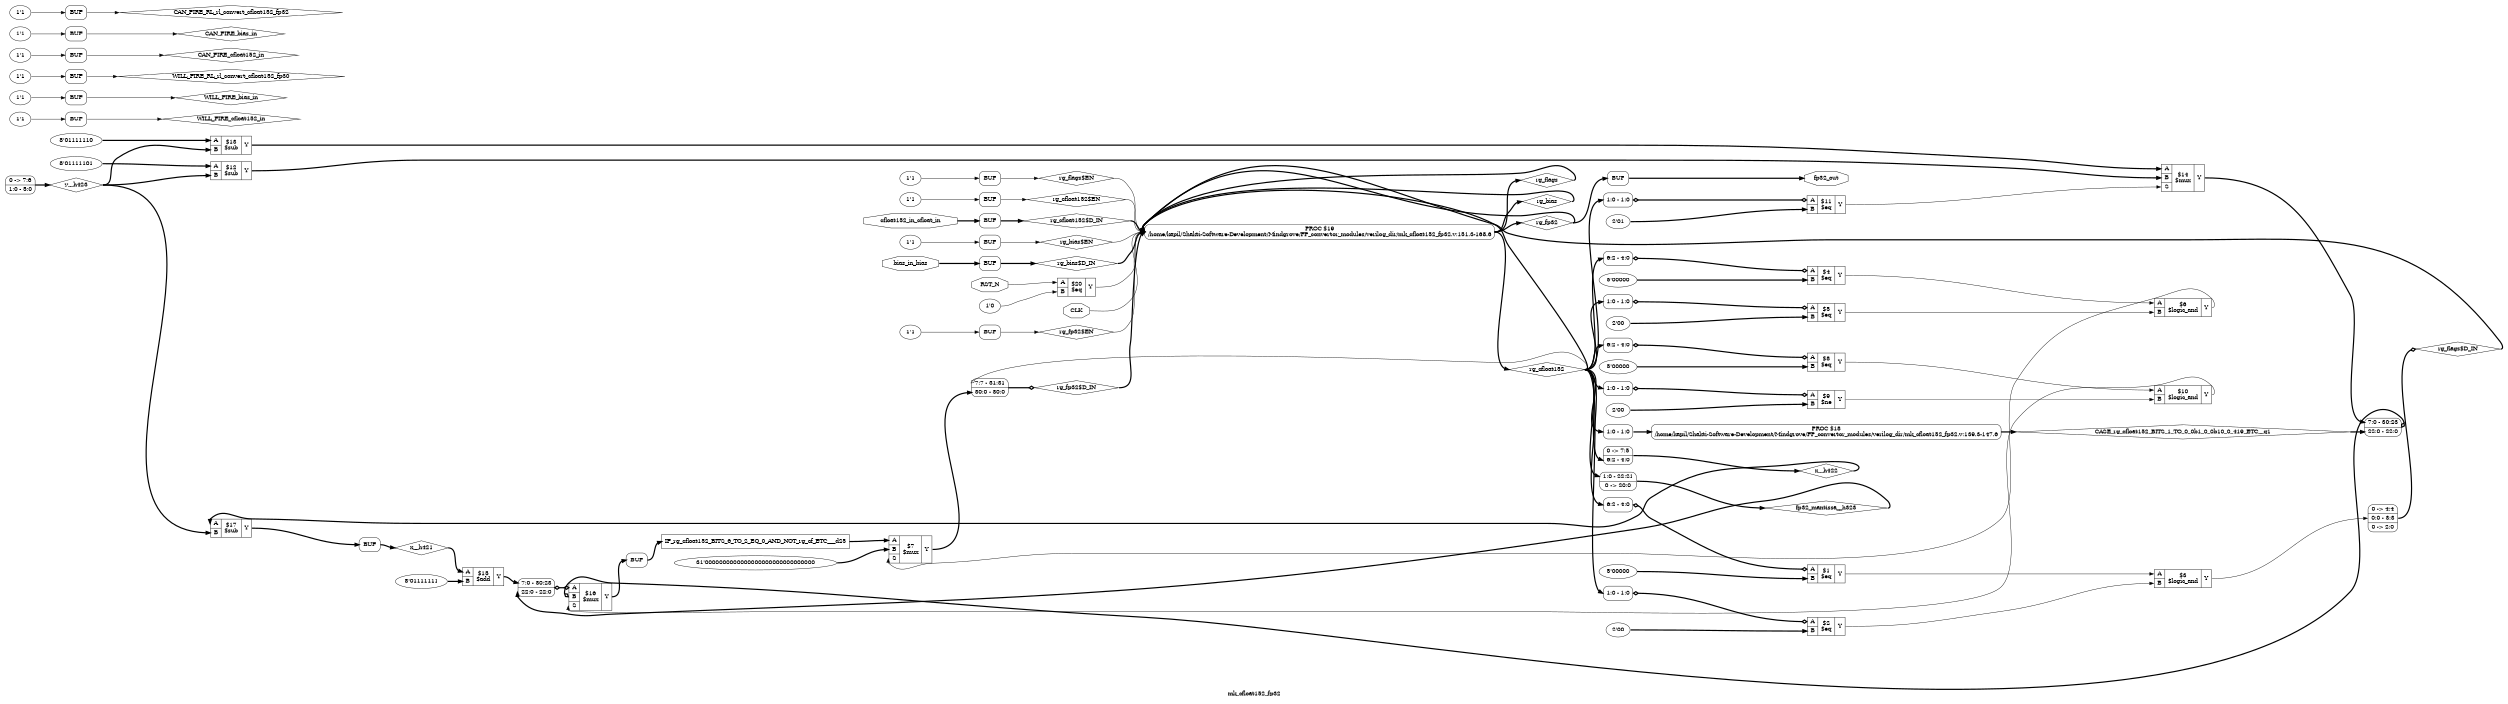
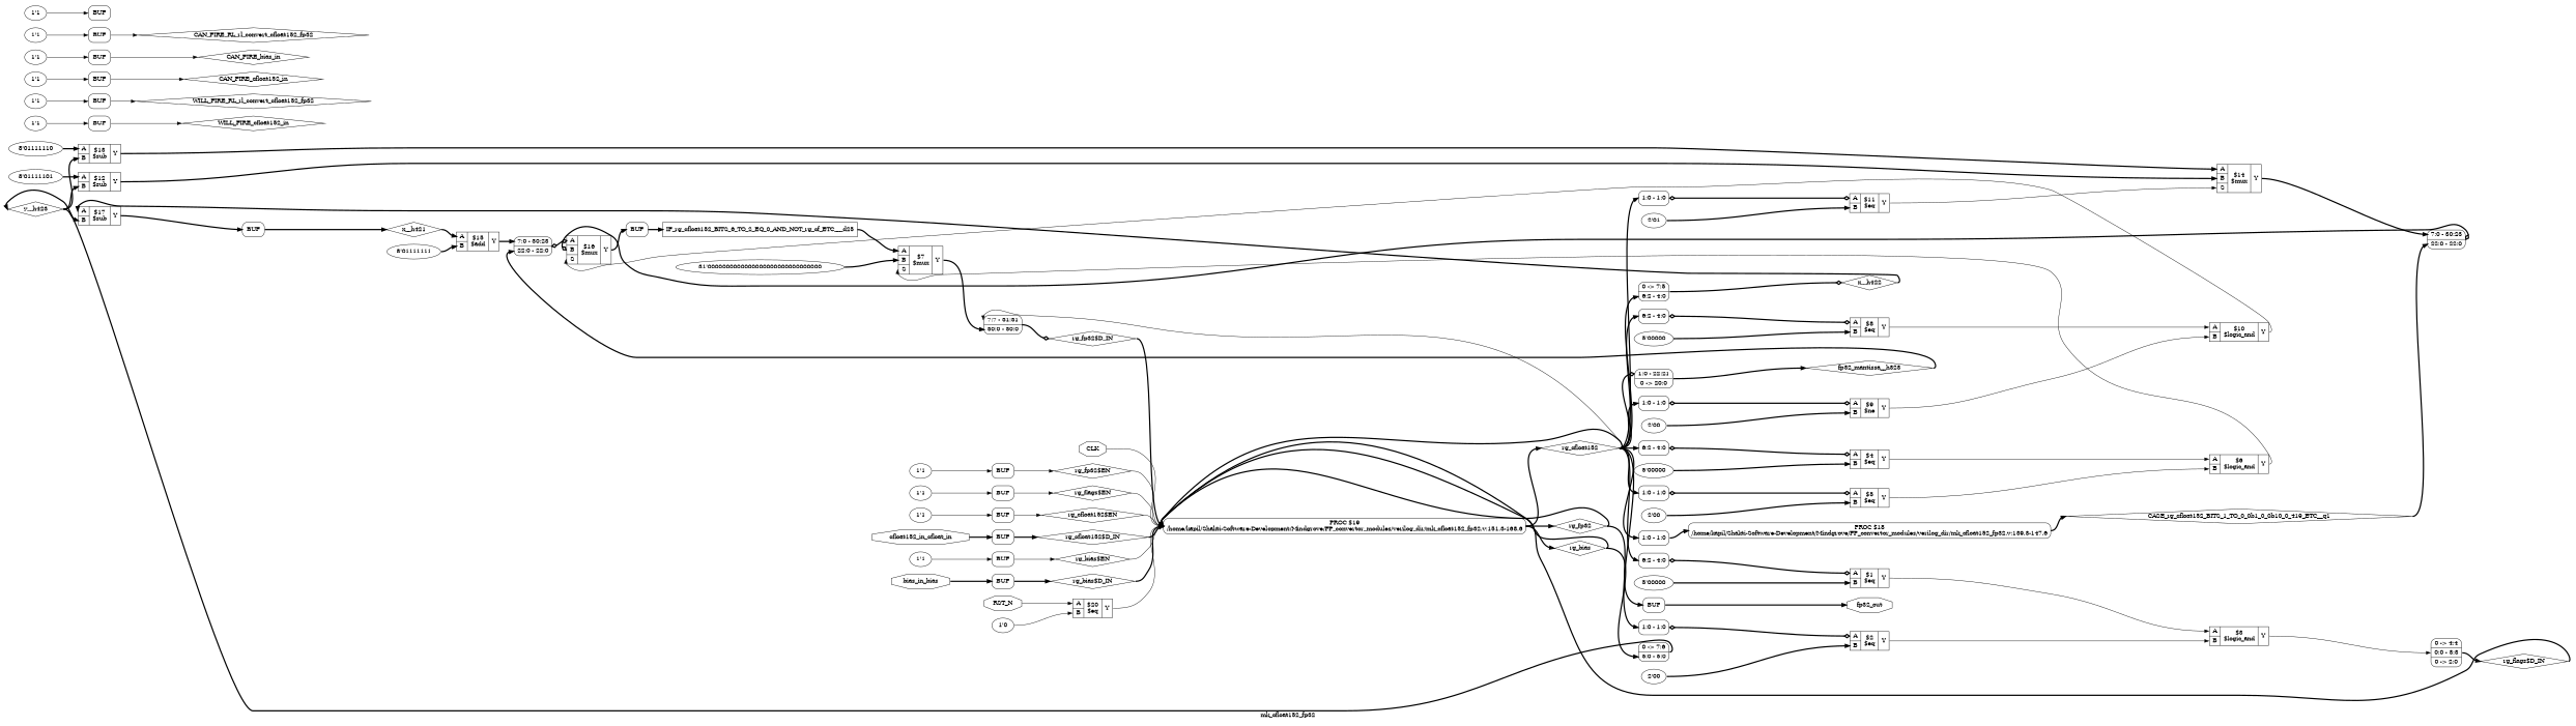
  digraph {
    label=mk_cfloat152_fp32
    rankdir=LR
    remincross=true
    node [shape=record]
    edge [color=black fontcolor=black headport=w style="setlinewidth(3)" tailport=e]
    n1 [color=black fontcolor=black label=y__h423 shape=diamond]
    n2 [label="{{<p54> A|<p55> B}|$17\n$sub|{<p56> Y}}"]
    n3 [label="{{<p54> A|<p55> B}|$13\n$sub|{<p56> Y}}"]
    n4 [label="{{<p54> A|<p55> B}|$12\n$sub|{<p56> Y}}"]
    n5 [label=BUF shape=box style=rounded]
    n6 [label="{{<p54> A|<p55> B|<p59> S}|$14\n$mux|{<p56> Y}}"]
    n7 [color=black fontcolor=black label=x__h422 shape=diamond]
    n8 [color=black fontcolor=black label=x__h421 shape=diamond]
    n9 [label="{{<p54> A|<p55> B}|$15\n$add|{<p56> Y}}"]
    n10 [color=black fontcolor=black label="<s1> 7:0 - 30:23 |<s0> 22:0 - 22:0 " style=rounded]
    n11 [color=black fontcolor=black label=fp32_mantissa__h323 shape=diamond]
    n12 [label="{{<p54> A|<p55> B|<p59> S}|$16\n$mux|{<p56> Y}}"]
    n13 [color=black fontcolor=black label=IF_rg_cfloat152_BITS_6_TO_2_EQ_0_AND_NOT_rg_cf_ETC___d25 shape=box]
    n14 [label="{{<p54> A|<p55> B|<p59> S}|$7\n$mux|{<p56> Y}}"]
    n15 [color=black fontcolor=black label="<s1> 7:7 - 31:31 |<s0> 30:0 - 30:0 " style=rounded]
    n16 [color=black fontcolor=black label=CASE_rg_cfloat152_BITS_1_TO_0_0b1_0_0b10_0_419_ETC__q1 shape=diamond]
    n17 [color=black fontcolor=black label="<s1> 7:0 - 30:23 |<s0> 22:0 - 22:0 " style=rounded]
    n18 [color=black fontcolor=black label=WILL_FIRE_cfloat152_in shape=diamond]
-   n19 [color=black fontcolor=black label=WILL_FIRE_bias_in shape=diamond]
-   n20 [color=black fontcolor=black label=WILL_FIRE_RL_rl_convert_cfloat152_fp30 shape=diamond]
+   n20 [color=black fontcolor=black label=WILL_FIRE_RL_rl_convert_cfloat152_fp32 shape=diamond]
    n21 [color=black fontcolor=black label=CAN_FIRE_cfloat152_in shape=diamond]
    n22 [color=black fontcolor=black label=CAN_FIRE_bias_in shape=diamond]
    n23 [color=black fontcolor=black label=CAN_FIRE_RL_rl_convert_cfloat152_fp32 shape=diamond]
    n24 [color=black fontcolor=black label="rg_fp32$EN" shape=diamond]
    n25 [label="PROC $19\n/home/kapil/Shakti-Software-Development/Mindgrove/FP_convertor_modules/verilog_dir/mk_cfloat152_fp32.v:151.3-168.6" shape=box style=rounded]
    n26 [color=black fontcolor=black label=rg_fp32 shape=diamond]
-   n27 [color=black fontcolor=black label=rg_flags shape=diamond]
    n28 [color=black fontcolor=black label=rg_cfloat152 shape=diamond]
    n29 [color=black fontcolor=black label=rg_bias shape=diamond]
    n30 [color=black fontcolor=black label="rg_fp32$D_IN" shape=diamond]
    n31 [label=BUF shape=box style=rounded]
    n32 [color=black fontcolor=black label=fp32_out shape=octagon]
    n33 [color=black fontcolor=black label="rg_flags$EN" shape=diamond]
    n34 [color=black fontcolor=black label="rg_flags$D_IN" shape=diamond]
    n35 [color=black fontcolor=black label="rg_cfloat152$EN" shape=diamond]
    n36 [color=black fontcolor=black label="rg_cfloat152$D_IN" shape=diamond]
    n37 [color=black fontcolor=black label="<s0> 1:0 - 1:0 " style=rounded]
    n38 [color=black fontcolor=black label="<s0> 1:0 - 1:0 " style=rounded]
    n39 [color=black fontcolor=black label="<s0> 6:2 - 4:0 " style=rounded]
    n40 [color=black fontcolor=black label="<s0> 1:0 - 1:0 " style=rounded]
    n41 [color=black fontcolor=black label="<s0> 6:2 - 4:0 " style=rounded]
    n42 [color=black fontcolor=black label="<s0> 1:0 - 1:0 " style=rounded]
    n43 [color=black fontcolor=black label="<s0> 6:2 - 4:0 " style=rounded]
    n44 [color=black fontcolor=black label="<s0> 1:0 - 1:0 " style=rounded]
    n45 [color=black fontcolor=black label="<s1> 1:0 - 22:21 |0 -&gt; 20:0 " style=rounded]
    n46 [color=black fontcolor=black label="0 -&gt; 7:5 |<s0> 6:2 - 4:0 " style=rounded]
    n47 [label="{{<p54> A|<p55> B}|$11\n$eq|{<p56> Y}}"]
    n48 [label="{{<p54> A|<p55> B}|$9\n$ne|{<p56> Y}}"]
    n49 [label="{{<p54> A|<p55> B}|$8\n$eq|{<p56> Y}}"]
    n50 [label="{{<p54> A|<p55> B}|$5\n$eq|{<p56> Y}}"]
    n51 [label="{{<p54> A|<p55> B}|$4\n$eq|{<p56> Y}}"]
    n52 [label="{{<p54> A|<p55> B}|$2\n$eq|{<p56> Y}}"]
    n53 [label="{{<p54> A|<p55> B}|$1\n$eq|{<p56> Y}}"]
    n54 [label="PROC $18\n/home/kapil/Shakti-Software-Development/Mindgrove/FP_convertor_modules/verilog_dir/mk_cfloat152_fp32.v:139.3-147.6" shape=box style=rounded]
    n55 [color=black fontcolor=black label="rg_bias$EN" shape=diamond]
    n56 [color=black fontcolor=black label="rg_bias$D_IN" shape=diamond]
-   n57 [color=black fontcolor=black label="0 -&gt; 7:6 |<s0> 1:0 - 5:0 " style=rounded]
+   n57 [color=black fontcolor=black label="0 -&gt; 7:6 |<s0> 5:0 - 5:0 " style=rounded]
    n58 [color=black fontcolor=black label=bias_in_bias shape=octagon]
    n59 [label=BUF shape=box style=rounded]
    n60 [color=black fontcolor=black label=cfloat152_in_cfloat_in shape=octagon]
    n61 [label=BUF shape=box style=rounded]
    n62 [color=black fontcolor=black label=RST_N shape=octagon]
    n63 [label="{{<p54> A|<p55> B}|$20\n$eq|{<p56> Y}}"]
    n64 [color=black fontcolor=black label=CLK shape=octagon]
    n65 [label="1'0" shape=""]
    n66 [label=BUF shape=box style=rounded]
    n67 [label="8'01111111" shape=""]
    n68 [label="8'01111110" shape=""]
    n69 [label="8'01111101" shape=""]
    n70 [label="2'01" shape=""]
    n71 [label="{{<p54> A|<p55> B}|$10\n$logic_and|{<p56> Y}}"]
    n72 [label="2'00" shape=""]
    n73 [label="5'00000" shape=""]
    n74 [label="31'0000000000000000000000000000000" shape=""]
    n75 [label="{{<p54> A|<p55> B}|$6\n$logic_and|{<p56> Y}}"]
    n76 [label="2'00" shape=""]
    n77 [label="5'00000" shape=""]
    n78 [label="{{<p54> A|<p55> B}|$3\n$logic_and|{<p56> Y}}"]
    n79 [color=black fontcolor=black label="0 -&gt; 4:4 |<s1> 0:0 - 3:3 |0 -&gt; 2:0 " style=rounded]
    n80 [label="2'00" shape=""]
    n81 [label="5'00000" shape=""]
    n82 [label="1'1" shape=""]
    n83 [label=BUF shape=box style=rounded]
    n84 [label="1'1" shape=""]
    n85 [label=BUF shape=box style=rounded]
    n86 [label="1'1" shape=""]
    n87 [label=BUF shape=box style=rounded]
    n88 [label="1'1" shape=""]
    n89 [label=BUF shape=box style=rounded]
    n90 [label="1'1" shape=""]
    n91 [label=BUF shape=box style=rounded]
    n92 [label="1'1" shape=""]
    n93 [label=BUF shape=box style=rounded]
    n94 [label="1'1" shape=""]
    n95 [label=BUF shape=box style=rounded]
    n96 [label="1'1" shape=""]
    n97 [label=BUF shape=box style=rounded]
    n98 [label="1'1" shape=""]
    n99 [label=BUF shape=box style=rounded]
    n100 [label="1'1" shape=""]
    n101 [label=BUF shape=box style=rounded]
    n1 -> n2 [headport="p55:w"]
    n1 -> n3 [headport="p55:w"]
    n1 -> n4 [headport="p55:w"]
    n2 -> n5 [tailport="p56:e"]
    n3 -> n6 [headport="p54:w" tailport="p56:e"]
    n4 -> n6 [headport="p55:w" tailport="p56:e"]
    n5 -> n8
    n6 -> n17 [headport="s1:w" tailport="p56:e"]
    n7 -> n2 [headport="p54:w"]
    n8 -> n9 [headport="p54:w"]
    n9 -> n10 [headport="s1:w" tailport="p56:e"]
    n10 -> n12 [arrowhead=odiamond arrowtail=odiamond dir=both headport="p54:w"]
    n11 -> n10 [headport="s0:w"]
    n12 -> n66 [tailport="p56:e"]
    n13 -> n14 [headport="p54:w"]
    n14 -> n15 [headport="s0:w" tailport="p56:e"]
    n15 -> n30 [arrowhead=odiamond]
    n16 -> n17 [headport="s0:w"]
    n17 -> n12 [arrowhead=odiamond arrowtail=odiamond dir=both headport="p55:w"]
    n24 -> n25 [style=""]
    n25 -> n26
-   n25 -> n27
    n25 -> n28
    n25 -> n29
    n26 -> n25
    n26 -> n31
-   n27 -> n25
-   n28 -> n15 [headport="s1:w" arrowhead=odiamond style=""]
+   n28 -> n15 [headport="s1:w" style=""]
    n28 -> n25
    n28 -> n37 [headport="s0:w"]
    n28 -> n38 [headport="s0:w"]
    n28 -> n39 [headport="s0:w"]
    n28 -> n40 [headport="s0:w"]
    n28 -> n41 [headport="s0:w"]
    n28 -> n42 [headport="s0:w"]
    n28 -> n43 [headport="s0:w"]
    n28 -> n44 [headport="s0:w"]
-   n28 -> n45 [headport="s1:w"]
+   n28 -> n45 [headport="s1:w" arrowhead=odiamond]
    n28 -> n46 [headport="s0:w"]
    n29 -> n25
+   n29 -> n57 [headport="s0:w"]
    n30 -> n25
    n31 -> n32
    n33 -> n25 [style=""]
    n34 -> n25
    n35 -> n25 [style=""]
    n36 -> n25
    n37 -> n47 [arrowhead=odiamond arrowtail=odiamond dir=both headport="p54:w"]
    n38 -> n48 [arrowhead=odiamond arrowtail=odiamond dir=both headport="p54:w"]
    n39 -> n49 [arrowhead=odiamond arrowtail=odiamond dir=both headport="p54:w"]
    n40 -> n50 [arrowhead=odiamond arrowtail=odiamond dir=both headport="p54:w"]
    n41 -> n51 [arrowhead=odiamond arrowtail=odiamond dir=both headport="p54:w"]
    n42 -> n52 [arrowhead=odiamond arrowtail=odiamond dir=both headport="p54:w"]
    n43 -> n53 [arrowhead=odiamond arrowtail=odiamond dir=both headport="p54:w"]
    n44 -> n54
    n45 -> n11
-   n46 -> n7
+   n46 -> n7 [arrowhead=odiamond]
    n47 -> n6 [headport="p59:w" tailport="p56:e" style=""]
    n48 -> n71 [headport="p55:w" tailport="p56:e" style=""]
    n49 -> n71 [headport="p54:w" tailport="p56:e" style=""]
    n50 -> n75 [headport="p55:w" tailport="p56:e" style=""]
    n51 -> n75 [headport="p54:w" tailport="p56:e" style=""]
    n52 -> n78 [headport="p55:w" tailport="p56:e" style=""]
    n53 -> n78 [headport="p54:w" tailport="p56:e" style=""]
    n54 -> n16
    n55 -> n25 [style=""]
    n56 -> n25
    n57 -> n1
    n58 -> n59
    n59 -> n56
    n60 -> n61
    n61 -> n36
    n62 -> n63 [headport="p54:w" style=""]
    n63 -> n25 [tailport="p56:e" style=""]
    n64 -> n25 [style=""]
    n65 -> n63 [headport="p55:w" style=""]
    n66 -> n13
    n67 -> n9 [headport="p55:w"]
    n68 -> n3 [headport="p54:w"]
    n69 -> n4 [headport="p54:w"]
    n70 -> n47 [headport="p55:w"]
    n71 -> n12 [headport="p59:w" tailport="p56:e" style=""]
    n72 -> n48 [headport="p55:w"]
    n73 -> n49 [headport="p55:w"]
    n74 -> n14 [headport="p55:w"]
    n75 -> n14 [headport="p59:w" tailport="p56:e" style=""]
    n76 -> n50 [headport="p55:w"]
    n77 -> n51 [headport="p55:w"]
    n78 -> n79 [headport="s1:w" tailport="p56:e" style=""]
-   n79 -> n34 [arrowhead=odiamond]
+   n79 -> n34
    n80 -> n52 [headport="p55:w"]
    n81 -> n53 [headport="p55:w"]
    n82 -> n83 [style=""]
    n83 -> n21 [style=""]
    n84 -> n85 [style=""]
    n85 -> n18 [style=""]
    n86 -> n87 [style=""]
    n87 -> n22 [style=""]
    n88 -> n89 [style=""]
-   n89 -> n19 [style=""]
    n90 -> n91 [style=""]
    n91 -> n23 [style=""]
    n92 -> n93 [style=""]
    n93 -> n20 [style=""]
    n94 -> n95 [style=""]
    n95 -> n55 [style=""]
    n96 -> n97 [style=""]
    n97 -> n35 [style=""]
    n98 -> n99 [style=""]
    n99 -> n33 [style=""]
    n100 -> n101 [style=""]
    n101 -> n24 [style=""]
  }
